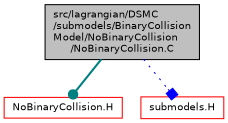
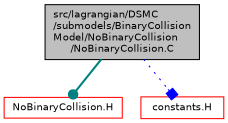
  digraph {
    node [color=red fontname=Helvetica fontsize=10 shape=record]
    edge [fontname=Helvetica fontsize=10 labelfontname=Helvetica labelfontsize=10]
    n1 [color=black fillcolor=grey75 fontcolor=black height=0.2 label="src/lagrangian/DSMC\l/submodels/BinaryCollision\lModel/NoBinaryCollision\l/NoBinaryCollision.C" style=filled width=0.4]
    n2 [height=0.2 label="NoBinaryCollision.H" width=0.4]
-   n3 [height=0.2 label="submodels.H" width=0.4]
+   n3 [height=0.2 label="constants.H" width=0.4]
    n1 -> n2 [color=teal style=bold arrowhead=dot]
    n1 -> n3 [color=blue style=dotted arrowhead=box]
  }
